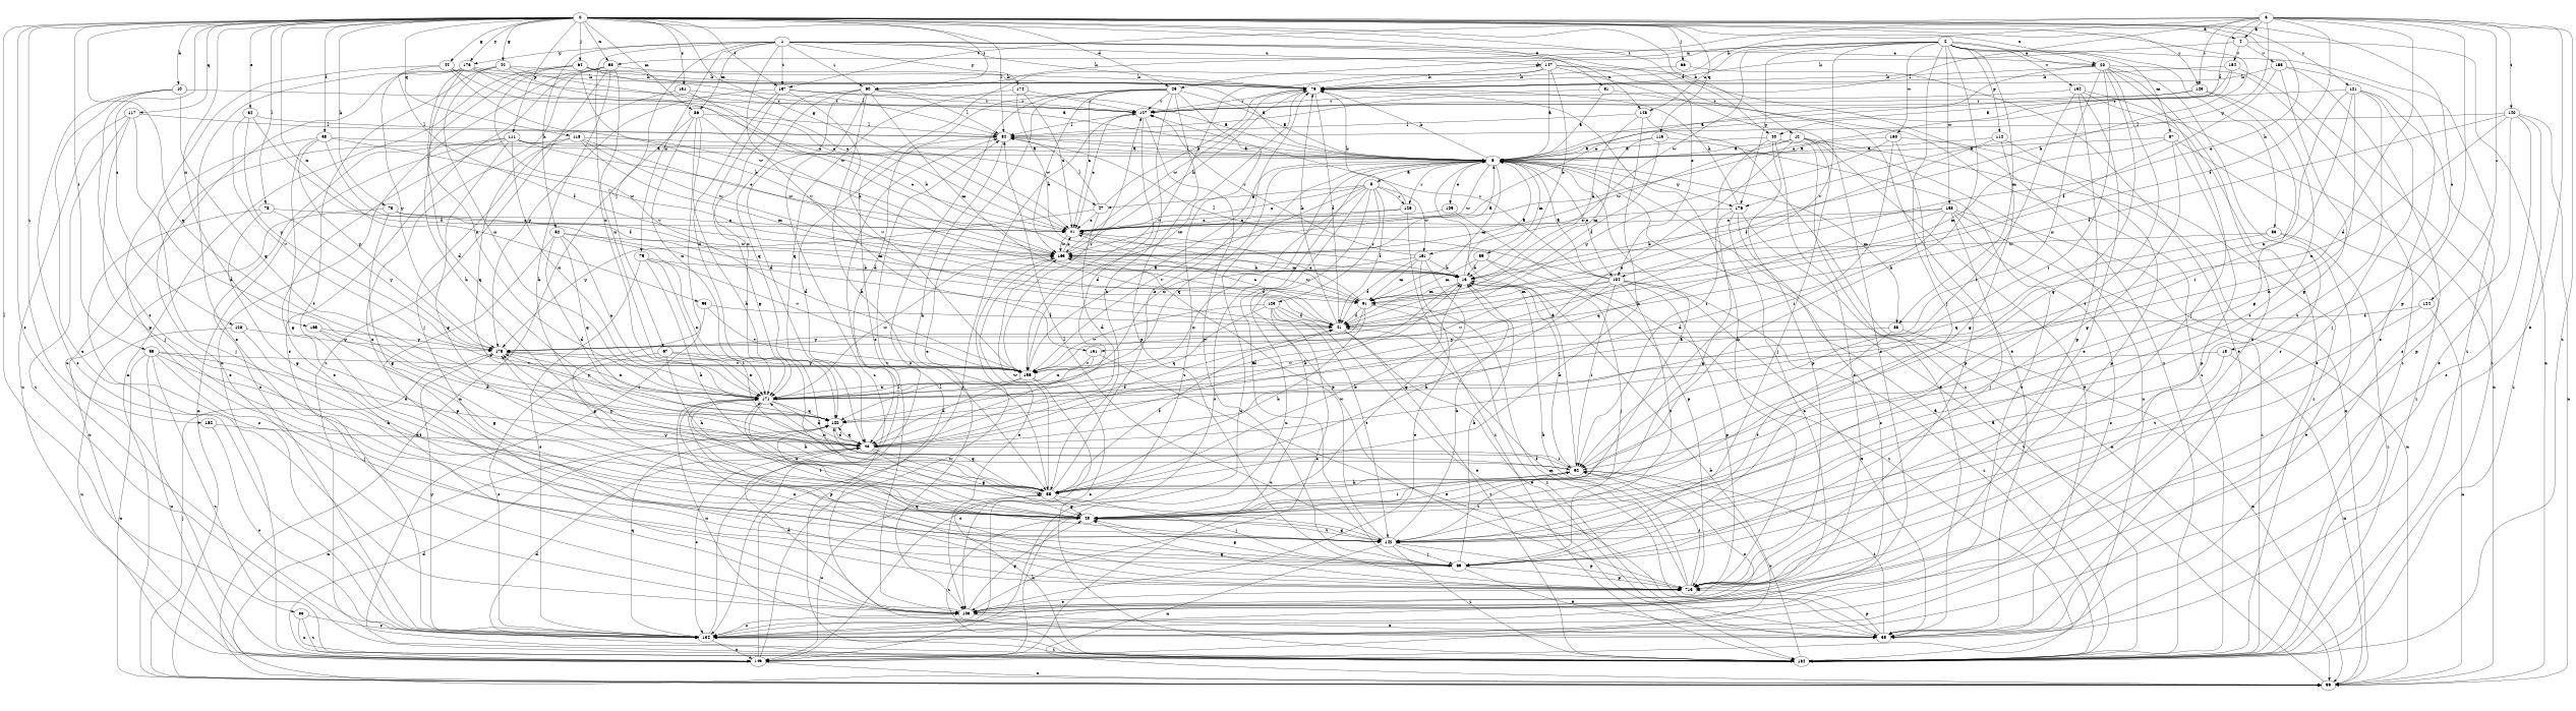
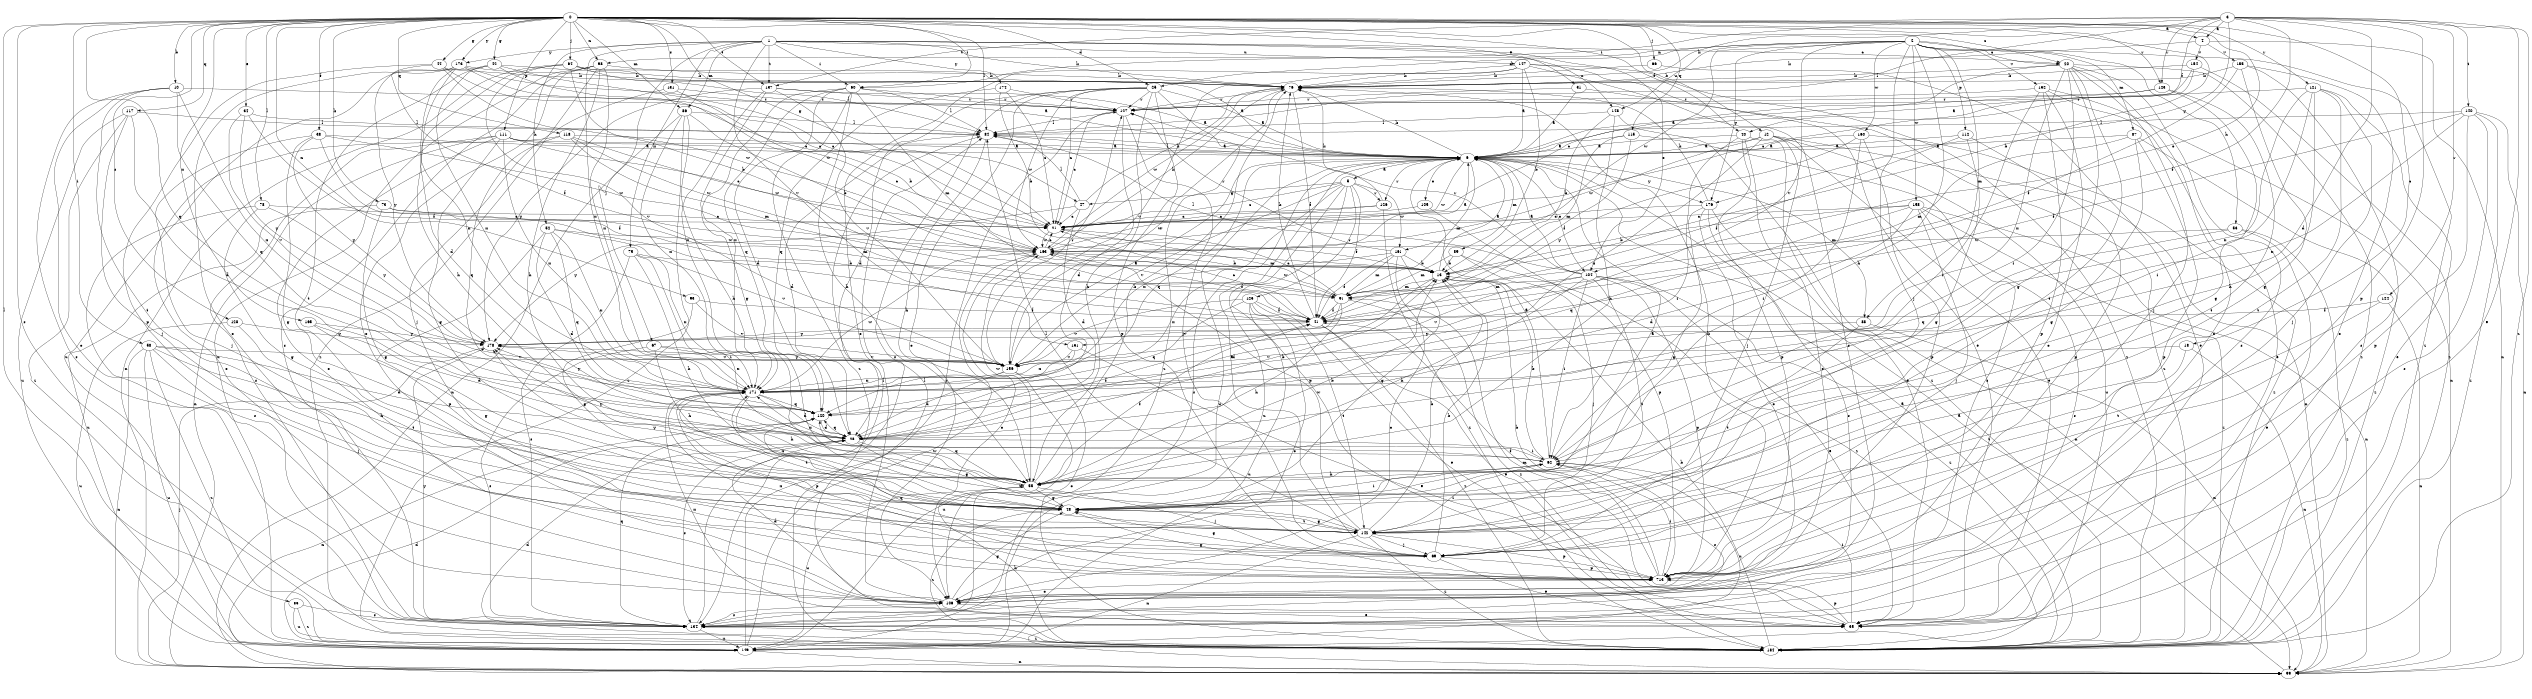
  strict digraph {
    0
    4
    10
    12
    13
    18
    20
    25
    31
    34
    38
    40
    42
    44
    47
    58
    60
    64
    66
    73
    78
    83
    84
    86
    93
    98
    104
    111
    115
    117
    118
    120
    121
    123
    128
    131
    134
    137
    165
    173
-   182
    76
    99
    154
    155
    106
    127
    142
    171
    69
    35
    149
    6
    163
    28
    91
    156
    184
    21
    48
    62
    55
    n63 [label=713]
    41
    178
    1
    52
    67
    75
    147
    148
    151
    174
    2
    53
    87
    88
    112
    152
    158
    160
    161
    176
    3
    124
    140
    5
    125
    126
    89
    105
    0 -> 4 [label=a]
    0 -> 10 [label=b]
    0 -> 12 [label=b]
    0 -> 13 [label=b]
    0 -> 18 [label=c]
    0 -> 20 [label=c]
    0 -> 25 [label=d]
    0 -> 31 [label=e]
    0 -> 34 [label=e]
    0 -> 38 [label=f]
    0 -> 40 [label=f]
    0 -> 42 [label=g]
    0 -> 44 [label=g]
    0 -> 47 [label=g]
    0 -> 58 [label=i]
    0 -> 60 [label=i]
    0 -> 64 [label=j]
    0 -> 66 [label=j]
    0 -> 73 [label=k]
    0 -> 78 [label=l]
    0 -> 83 [label=l]
    0 -> 84 [label=l]
    0 -> 86 [label=m]
    0 -> 93 [label=n]
    0 -> 98 [label=n]
    0 -> 104 [label=o]
    0 -> 111 [label=p]
    0 -> 115 [label=q]
    0 -> 117 [label=q]
    0 -> 118 [label=q]
    0 -> 120 [label=q]
    0 -> 121 [label=r]
    0 -> 123 [label=r]
    0 -> 128 [label=s]
    0 -> 131 [label=s]
    0 -> 134 [label=s]
    0 -> 137 [label=t]
    0 -> 165 [label=x]
    0 -> 173 [label=y]
-   0 -> 182 [label=z]
    4 -> 76 [label=k]
    4 -> 99 [label=n]
    4 -> 154 [label=v]
    4 -> 155 [label=v]
    10 -> 120 [label=q]
    10 -> 134 [label=s]
    10 -> 106 [label=o]
    10 -> 127 [label=r]
    10 -> 142 [label=t]
    12 -> 99 [label=n]
    12 -> 171 [label=x]
    12 -> 69 [label=j]
    12 -> 35 [label=e]
    12 -> 149 [label=u]
    12 -> 6 [label=a]
    12 -> 163 [label=w]
    13 -> 6 [label=a]
    13 -> 28 [label=d]
    13 -> 91 [label=m]
    18 -> 99 [label=n]
    18 -> 142 [label=t]
    18 -> 156 [label=v]
    20 -> 134 [label=s]
    20 -> 76 [label=k]
    20 -> 106 [label=o]
    20 -> 142 [label=t]
    20 -> 171 [label=x]
    20 -> 69 [label=j]
    20 -> 184 [label=z]
    20 -> 21 [label=c]
    20 -> 48 [label=g]
    20 -> 62 [label=i]
    25 -> 134 [label=s]
    25 -> 106 [label=o]
    25 -> 127 [label=r]
    25 -> 6 [label=a]
    25 -> 163 [label=w]
    25 -> 28 [label=d]
    25 -> 184 [label=z]
    25 -> 21 [label=c]
    25 -> 55 [label=h]
    25 -> n63 [label=p]
    31 -> 127 [label=r]
    31 -> 6 [label=a]
    31 -> 184 [label=z]
    34 -> 84 [label=l]
    34 -> 156 [label=v]
    34 -> 41 [label=f]
    34 -> 178 [label=y]
    38 -> 69 [label=j]
    38 -> 6 [label=a]
    38 -> 163 [label=w]
    38 -> 48 [label=g]
    38 -> 41 [label=f]
    38 -> 178 [label=y]
    40 -> 106 [label=o]
    40 -> 35 [label=e]
    40 -> 6 [label=a]
    40 -> 62 [label=i]
    40 -> n63 [label=p]
    42 -> 76 [label=k]
    42 -> 142 [label=t]
    42 -> 171 [label=x]
    42 -> 149 [label=u]
    42 -> 163 [label=w]
    42 -> 21 [label=c]
    44 -> 76 [label=k]
    44 -> 163 [label=w]
    44 -> 21 [label=c]
    44 -> n63 [label=p]
    44 -> 41 [label=f]
    47 -> 84 [label=l]
    47 -> 76 [label=k]
    47 -> 28 [label=d]
    47 -> 21 [label=c]
    47 -> 178 [label=y]
    58 -> 99 [label=n]
    58 -> 69 [label=j]
    58 -> 149 [label=u]
    58 -> 28 [label=d]
    58 -> 156 [label=v]
    58 -> 184 [label=z]
    58 -> 55 [label=h]
    60 -> 84 [label=l]
    60 -> 120 [label=q]
    60 -> 127 [label=r]
    60 -> 171 [label=x]
    60 -> 28 [label=d]
    60 -> 91 [label=m]
    60 -> 184 [label=z]
    60 -> 55 [label=h]
    64 -> 13 [label=b]
    64 -> 84 [label=l]
    64 -> 76 [label=k]
    64 -> 99 [label=n]
    64 -> 6 [label=a]
    64 -> 156 [label=v]
    64 -> 55 [label=h]
    66 -> 76 [label=k]
    66 -> 35 [label=e]
    73 -> 149 [label=u]
    73 -> 91 [label=m]
    73 -> 21 [label=c]
    73 -> 48 [label=g]
    78 -> 134 [label=s]
    78 -> 21 [label=c]
    78 -> 48 [label=g]
    78 -> 178 [label=y]
    83 -> 134 [label=s]
    83 -> 149 [label=u]
    83 -> 184 [label=z]
    84 -> 6 [label=a]
    84 -> 28 [label=d]
    84 -> 55 [label=h]
    86 -> 13 [label=b]
    86 -> 84 [label=l]
    86 -> 99 [label=n]
    86 -> 171 [label=x]
    86 -> 184 [label=z]
    86 -> 55 [label=h]
    93 -> 156 [label=v]
    93 -> 48 [label=g]
    93 -> 41 [label=f]
    98 -> 134 [label=s]
    98 -> 76 [label=k]
    98 -> 106 [label=o]
    98 -> 171 [label=x]
    98 -> 149 [label=u]
    98 -> 184 [label=z]
    98 -> 55 [label=h]
    104 -> 84 [label=l]
    104 -> 127 [label=r]
    104 -> 142 [label=t]
    104 -> 35 [label=e]
    104 -> 6 [label=a]
    104 -> 91 [label=m]
    104 -> 156 [label=v]
    104 -> 184 [label=z]
    104 -> 62 [label=i]
    104 -> 55 [label=h]
    104 -> n63 [label=p]
    111 -> 134 [label=s]
    111 -> 99 [label=n]
    111 -> 106 [label=o]
    111 -> 171 [label=x]
    111 -> 6 [label=a]
    111 -> 163 [label=w]
    111 -> 21 [label=c]
    111 -> 48 [label=g]
    115 -> 134 [label=s]
    115 -> 6 [label=a]
    115 -> 91 [label=m]
    115 -> 41 [label=f]
    117 -> 84 [label=l]
    117 -> 69 [label=j]
    117 -> 149 [label=u]
    117 -> 28 [label=d]
    117 -> 184 [label=z]
    118 -> 120 [label=q]
    118 -> 106 [label=o]
    118 -> 6 [label=a]
    118 -> 163 [label=w]
    118 -> 91 [label=m]
    118 -> 21 [label=c]
    120 -> 99 [label=n]
    120 -> 28 [label=d]
    121 -> 127 [label=r]
    121 -> 142 [label=t]
    121 -> 171 [label=x]
    121 -> 69 [label=j]
    121 -> 35 [label=e]
    121 -> 62 [label=i]
    121 -> 55 [label=h]
    123 -> 127 [label=r]
    123 -> 142 [label=t]
    123 -> 6 [label=a]
    123 -> 48 [label=g]
    128 -> 142 [label=t]
    128 -> 149 [label=u]
    128 -> 178 [label=y]
    131 -> 13 [label=b]
    131 -> 127 [label=r]
    131 -> 69 [label=j]
    134 -> 84 [label=l]
    134 -> 120 [label=q]
    134 -> 149 [label=u]
    134 -> 184 [label=z]
    134 -> 178 [label=y]
    137 -> 127 [label=r]
    137 -> 171 [label=x]
    137 -> 6 [label=a]
    137 -> 156 [label=v]
    137 -> 48 [label=g]
    137 -> 178 [label=y]
    165 -> 28 [label=d]
    165 -> 48 [label=g]
    165 -> 178 [label=y]
    173 -> 76 [label=k]
    173 -> 106 [label=o]
    173 -> 171 [label=x]
    173 -> 6 [label=a]
    173 -> 28 [label=d]
    173 -> 21 [label=c]
    173 -> 178 [label=y]
-   182 -> 134 [label=s]
-   182 -> 28 [label=d]
    76 -> 127 [label=r]
    76 -> 163 [label=w]
    76 -> 156 [label=v]
    76 -> 41 [label=f]
    99 -> 6 [label=a]
    154 -> 76 [label=k]
    154 -> 6 [label=a]
    154 -> 184 [label=z]
    154 -> 21 [label=c]
    155 -> 134 [label=s]
    155 -> 76 [label=k]
    155 -> 106 [label=o]
    155 -> 48 [label=g]
    155 -> 41 [label=f]
    106 -> 134 [label=s]
    106 -> 35 [label=e]
    106 -> 28 [label=d]
    106 -> 48 [label=g]
    127 -> 84 [label=l]
    127 -> 69 [label=j]
    127 -> 28 [label=d]
    127 -> 21 [label=c]
    142 -> 13 [label=b]
    142 -> 84 [label=l]
    142 -> 99 [label=n]
    142 -> 69 [label=j]
    142 -> 163 [label=w]
    142 -> 184 [label=z]
    142 -> 48 [label=g]
    142 -> 62 [label=i]
    142 -> n63 [label=p]
    171 -> 120 [label=q]
    171 -> 142 [label=t]
    171 -> 163 [label=w]
    171 -> 28 [label=d]
    171 -> 55 [label=h]
    171 -> n63 [label=p]
    171 -> 178 [label=y]
    69 -> 13 [label=b]
    69 -> 35 [label=e]
    69 -> 6 [label=a]
    69 -> 48 [label=g]
    69 -> n63 [label=p]
    35 -> 84 [label=l]
    35 -> 171 [label=x]
    35 -> 91 [label=m]
    35 -> 62 [label=i]
    35 -> n63 [label=p]
    149 -> 99 [label=n]
    149 -> 127 [label=r]
    149 -> 163 [label=w]
    149 -> 28 [label=d]
    6 -> 84 [label=l]
    6 -> 104 [label=o]
    6 -> 120 [label=q]
    6 -> 134 [label=s]
    6 -> 76 [label=k]
    6 -> 149 [label=u]
    6 -> 163 [label=w]
    6 -> 91 [label=m]
    6 -> 88 [label=m]
    6 -> 176 [label=y]
    6 -> 5 [label=a]
    6 -> 126 [label=r]
    6 -> 89 [label=m]
    6 -> 105 [label=o]
    163 -> 13 [label=b]
    163 -> 76 [label=k]
    163 -> 106 [label=o]
    163 -> 6 [label=a]
    163 -> 21 [label=c]
    163 -> 41 [label=f]
    28 -> 13 [label=b]
    28 -> 120 [label=q]
    28 -> 134 [label=s]
    28 -> 142 [label=t]
    28 -> 48 [label=g]
    28 -> 62 [label=i]
    28 -> 41 [label=f]
    91 -> 163 [label=w]
    91 -> 156 [label=v]
    91 -> 184 [label=z]
    91 -> 21 [label=c]
    91 -> 55 [label=h]
    91 -> 41 [label=f]
    156 -> 106 [label=o]
    156 -> 127 [label=r]
    156 -> 171 [label=x]
    156 -> 149 [label=u]
    156 -> 6 [label=a]
    156 -> 28 [label=d]
    156 -> 178 [label=y]
    184 -> 13 [label=b]
    184 -> 6 [label=a]
    184 -> 28 [label=d]
    184 -> 55 [label=h]
    21 -> 163 [label=w]
    21 -> 91 [label=m]
    48 -> 142 [label=t]
    48 -> 171 [label=x]
    48 -> 6 [label=a]
    48 -> 184 [label=z]
    48 -> 62 [label=i]
    48 -> 178 [label=y]
    62 -> 13 [label=b]
    62 -> 134 [label=s]
    62 -> 171 [label=x]
    62 -> 149 [label=u]
    62 -> 6 [label=a]
    62 -> 55 [label=h]
    62 -> 178 [label=y]
    55 -> 13 [label=b]
    55 -> 120 [label=q]
    55 -> 76 [label=k]
    55 -> 69 [label=j]
    55 -> 149 [label=u]
    55 -> 163 [label=w]
    55 -> 48 [label=g]
    55 -> 41 [label=f]
    n63 -> 13 [label=b]
    n63 -> 120 [label=q]
    n63 -> 76 [label=k]
    n63 -> 106 [label=o]
    n63 -> 171 [label=x]
    n63 -> 48 [label=g]
    n63 -> 62 [label=i]
    n63 -> 41 [label=f]
    41 -> 76 [label=k]
    41 -> 35 [label=e]
    41 -> 184 [label=z]
    41 -> 21 [label=c]
    41 -> 178 [label=y]
    178 -> 99 [label=j]
-   178 -> 171 [label=x]
+   10 -> 171 [label=x]
    178 -> 156 [label=v]
    1 -> 20 [label=c]
    1 -> 60 [label=i]
    1 -> 86 [label=m]
    1 -> 104 [label=o]
    1 -> 137 [label=t]
    1 -> 173 [label=y]
    1 -> 76 [label=k]
    1 -> 171 [label=x]
    1 -> 52 [label=h]
    1 -> 67 [label=j]
    1 -> 75 [label=k]
    1 -> 147 [label=u]
    1 -> 148 [label=u]
    1 -> 151 [label=v]
    1 -> 174 [label=y]
    52 -> 120 [label=q]
    52 -> 171 [label=x]
    52 -> 163 [label=w]
    52 -> 28 [label=d]
    52 -> 156 [label=v]
    52 -> n63 [label=p]
    67 -> 134 [label=s]
    67 -> 171 [label=x]
    67 -> 156 [label=v]
    67 -> 55 [label=h]
    75 -> 13 [label=b]
    75 -> 134 [label=s]
    75 -> 171 [label=x]
    75 -> 62 [label=i]
    75 -> 55 [label=h]
    147 -> 13 [label=b]
    147 -> 134 [label=s]
    147 -> 76 [label=k]
    147 -> 106 [label=o]
    147 -> 35 [label=e]
    147 -> 6 [label=a]
    147 -> 156 [label=v]
    147 -> 184 [label=z]
    148 -> 13 [label=b]
    148 -> 84 [label=l]
    148 -> 184 [label=z]
    148 -> 55 [label=h]
    151 -> 171 [label=x]
    151 -> 35 [label=e]
    151 -> 156 [label=v]
    174 -> 13 [label=b]
    174 -> 120 [label=q]
    174 -> 127 [label=r]
    174 -> 21 [label=c]
    2 -> 20 [label=c]
    2 -> 25 [label=d]
    2 -> 98 [label=n]
    2 -> 69 [label=j]
    2 -> 184 [label=z]
    2 -> 55 [label=h]
    2 -> 148 [label=u]
    2 -> 151 [label=v]
    2 -> 53 [label=h]
    2 -> 87 [label=m]
    2 -> 88 [label=m]
    2 -> 112 [label=p]
    2 -> 152 [label=v]
    2 -> 158 [label=w]
    2 -> 160 [label=w]
    2 -> 161 [label=w]
    2 -> 176 [label=y]
    53 -> 120 [label=q]
    53 -> 35 [label=e]
    53 -> 163 [label=w]
    53 -> 184 [label=z]
    87 -> 6 [label=a]
    87 -> 91 [label=m]
    87 -> 184 [label=z]
    87 -> 48 [label=g]
    87 -> n63 [label=p]
    88 -> 99 [label=n]
    88 -> 142 [label=t]
    88 -> 178 [label=y]
    112 -> 6 [label=a]
    112 -> 48 [label=g]
    112 -> n63 [label=p]
    112 -> 41 [label=f]
    152 -> 99 [label=n]
    152 -> 106 [label=o]
    152 -> 127 [label=r]
    152 -> 35 [label=e]
    152 -> 62 [label=i]
    152 -> n63 [label=p]
    158 -> 13 [label=b]
    158 -> 120 [label=q]
    158 -> 134 [label=s]
    158 -> 99 [label=n]
    158 -> 69 [label=j]
    158 -> 28 [label=d]
    158 -> 184 [label=z]
    158 -> 21 [label=c]
    160 -> 6 [label=a]
    160 -> 184 [label=z]
    160 -> 62 [label=i]
    160 -> n63 [label=p]
    160 -> 178 [label=y]
    161 -> 13 [label=b]
    161 -> 106 [label=o]
    161 -> 127 [label=r]
    161 -> 171 [label=x]
    161 -> 91 [label=m]
    161 -> 48 [label=g]
    161 -> 41 [label=f]
    176 -> 134 [label=s]
    176 -> 76 [label=k]
    176 -> 99 [label=n]
    176 -> 106 [label=o]
    176 -> 21 [label=c]
    176 -> 48 [label=g]
    3 -> 4 [label=a]
    3 -> 40 [label=f]
    3 -> 60 [label=i]
    3 -> 84 [label=l]
    3 -> 123 [label=r]
    3 -> 137 [label=t]
    3 -> 76 [label=k]
    3 -> 35 [label=e]
    3 -> 28 [label=d]
    3 -> 184 [label=z]
    3 -> n63 [label=p]
    3 -> 41 [label=f]
    3 -> 176 [label=y]
    3 -> 124 [label=r]
    3 -> 140 [label=t]
    124 -> 99 [label=n]
    124 -> 142 [label=t]
    124 -> 41 [label=f]
    140 -> 84 [label=l]
    140 -> 134 [label=s]
    140 -> 99 [label=n]
    140 -> 171 [label=x]
    140 -> 184 [label=z]
    140 -> n63 [label=p]
    140 -> 41 [label=f]
    5 -> 47 [label=g]
    5 -> 171 [label=x]
    5 -> 149 [label=u]
    5 -> 156 [label=v]
    5 -> 21 [label=c]
    5 -> n63 [label=p]
    5 -> 41 [label=f]
    5 -> 161 [label=w]
    5 -> 125 [label=r]
    5 -> 126 [label=r]
    125 -> 120 [label=q]
    125 -> 106 [label=o]
    125 -> 142 [label=t]
    125 -> 35 [label=e]
    125 -> 149 [label=u]
    125 -> 156 [label=v]
    125 -> 41 [label=f]
    126 -> 76 [label=k]
    126 -> 163 [label=w]
    126 -> 184 [label=z]
    126 -> 21 [label=c]
    89 -> 13 [label=b]
    89 -> 69 [label=j]
    89 -> 91 [label=m]
    89 -> 184 [label=z]
    105 -> 21 [label=c]
    105 -> n63 [label=p]
  }
